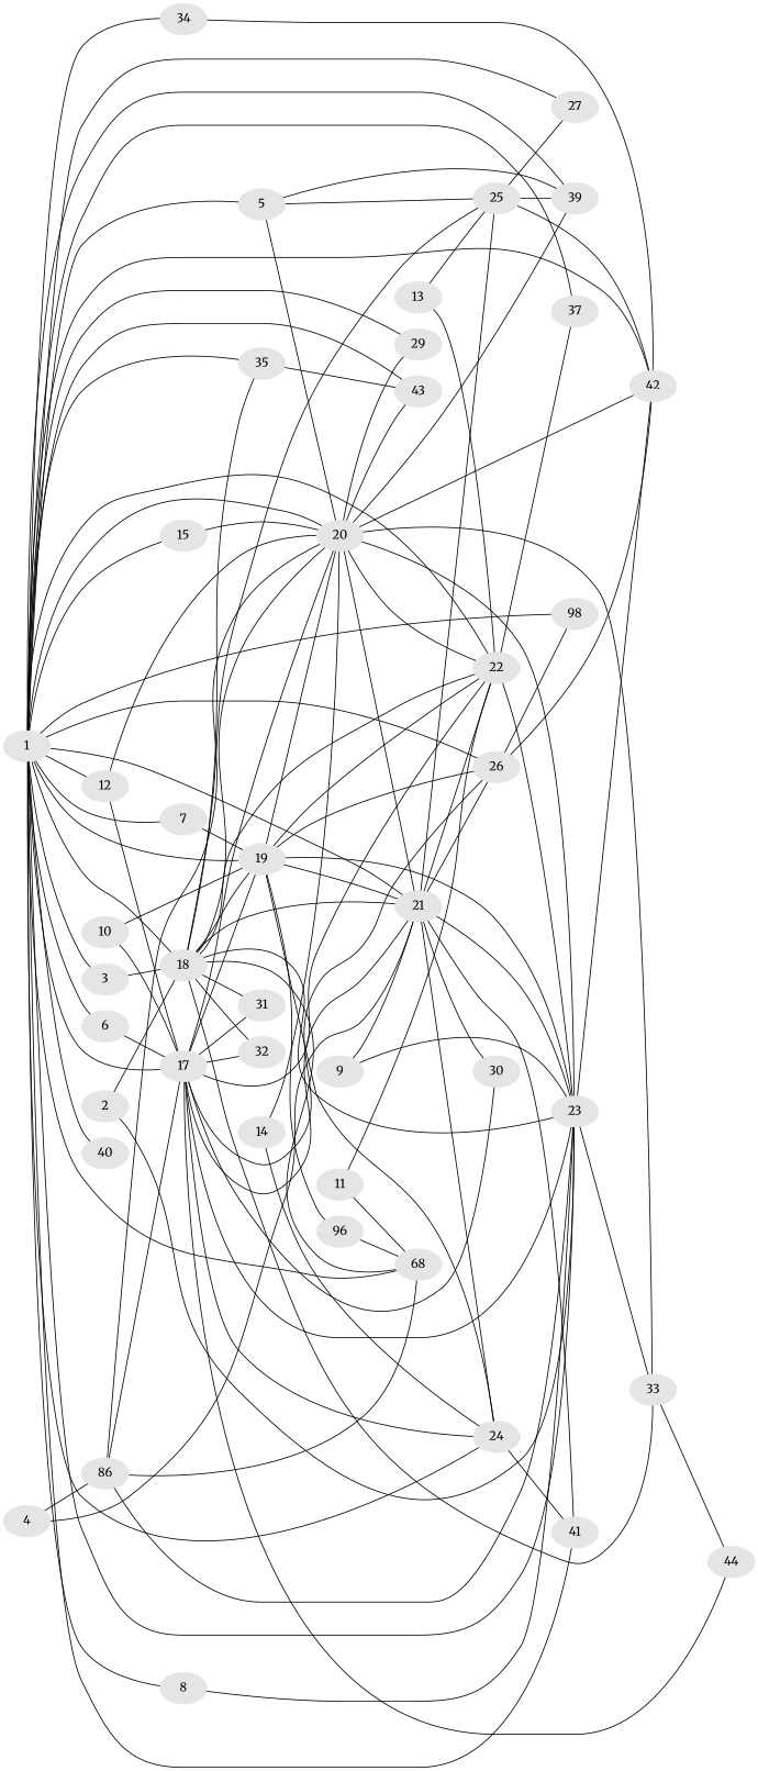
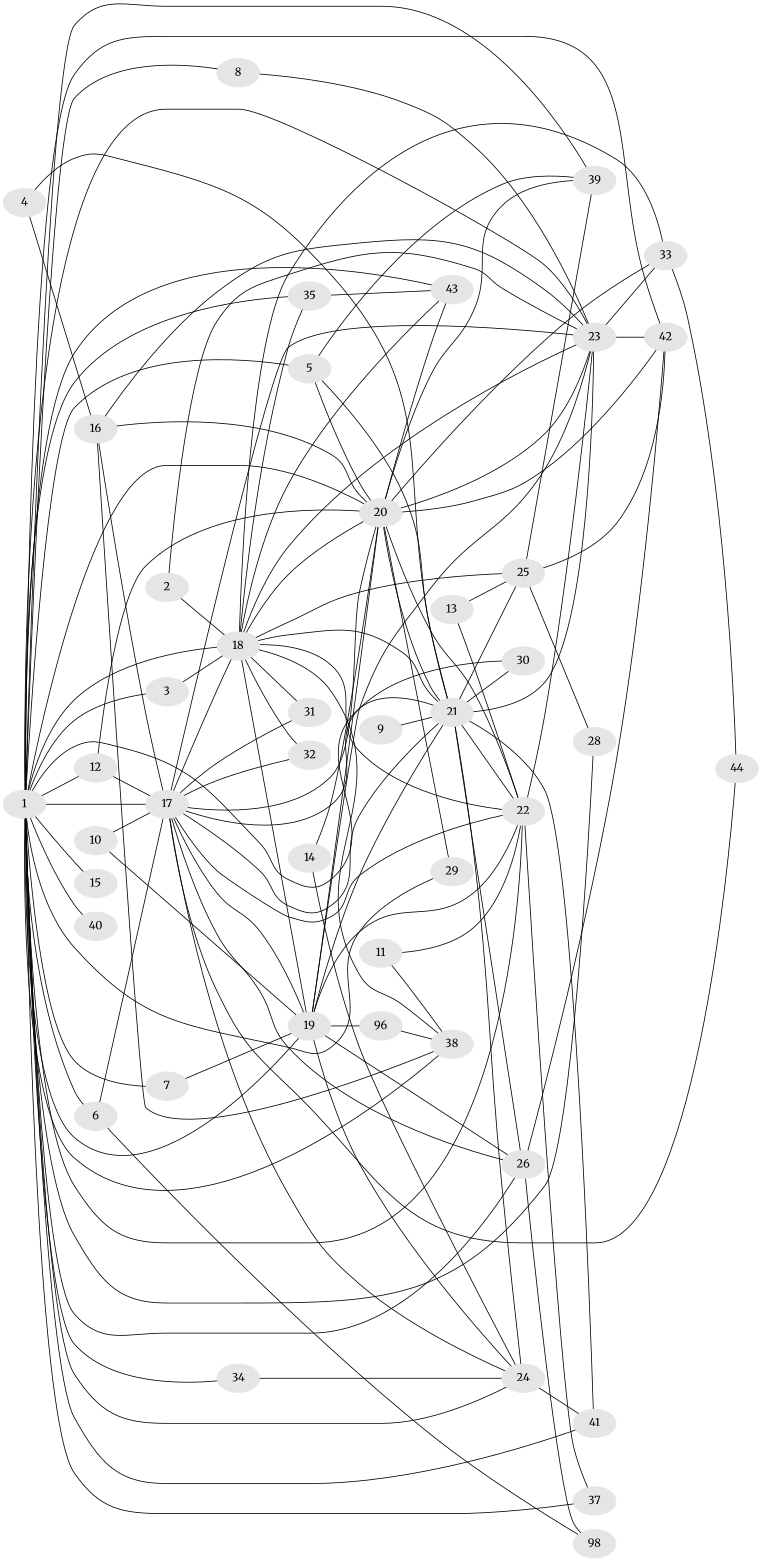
  graph {
    fontname=Merriweather
    rankdir=LR
    node [color=gray90 fontname=Merriweather style=filled]
    edge [fontname=Merriweather weight=1.0]
    1
    3
    5
    6
    7
    8
    12
    15
    17
    18
    19
    20
    21
    22
    23
    24
    26
-   27
+   27 [label=28]
    n19 [label=98]
    29
    34
    35
    37
-   38 [label=68]
+   38
    39
    40
    41
    42
    43
    30
    31
    32
    44
    25
    33
    n36 [label=96]
    2
    4
-   16 [label=86]
+   16
    9
    10
    11
    13
    14
    1 -- 3
    1 -- 5
    1 -- 6
    1 -- 7
    1 -- 8
    1 -- 12
    1 -- 15
    1 -- 17 [weight=4.0]
    1 -- 18 [weight=3.0]
    1 -- 19 [weight=4.0]
    1 -- 20 [weight=3.0]
    1 -- 21 [weight=5.0]
    1 -- 22 [weight=3.0]
    1 -- 23 [weight=3.0]
    1 -- 24 [weight=2.0]
    1 -- 26
    1 -- 27
-   1 -- n19
+   6 -- n19
    1 -- 29
    1 -- 34
    1 -- 35
    1 -- 37 [weight=2.0]
    1 -- 38 [weight=2.0]
    1 -- 39
    1 -- 40
    1 -- 41 [weight=2.0]
    1 -- 42 [weight=3.0]
    1 -- 43 [weight=2.0]
    3 -- 18
    5 -- 20
-   5 -- 25
+   5 -- 21
    5 -- 39
    6 -- 17
    7 -- 19
    8 -- 23
    12 -- 17
    12 -- 20
-   15 -- 20
+   17 -- 18
    17 -- 19
    17 -- 20 [weight=2.0]
    17 -- 21
    17 -- 22
    17 -- 23
    17 -- 24
    17 -- 26
    17 -- 30
    17 -- 31
    17 -- 32
    17 -- 44
    18 -- 19
    18 -- 20
    18 -- 21
    18 -- 22 [weight=2.0]
    18 -- 23
    18 -- 35
    18 -- 38
+   18 -- 43
    18 -- 31
    18 -- 32
    18 -- 25 [weight=2.0]
    18 -- 33
    19 -- 20
    19 -- 21
    19 -- 22
    19 -- 23
    19 -- 24
    19 -- 26
    19 -- n36
    20 -- 21 [weight=2.0]
    20 -- 22
    20 -- 23 [weight=2.0]
    20 -- 29
    20 -- 39 [weight=2.0]
    20 -- 42 [weight=2.0]
    20 -- 43
    20 -- 33
    21 -- 22 [weight=2.0]
    21 -- 23
    21 -- 24
    21 -- 26
    21 -- 41
    21 -- 30
    21 -- 25
    22 -- 23
    22 -- 37
    23 -- 42 [weight=2.0]
    23 -- 33
    24 -- 41
    26 -- n19
    26 -- 42
-   34 -- 42
+   34 -- 24
    35 -- 43
    25 -- 27
    25 -- 39 [weight=2.0]
    25 -- 42
    33 -- 44
    n36 -- 38
    2 -- 18
    2 -- 23
    4 -- 21
    4 -- 16
    16 -- 17
    16 -- 20
    16 -- 23
    16 -- 38
    9 -- 21
-   9 -- 23
    10 -- 17
    10 -- 19
    11 -- 22
    11 -- 38
    13 -- 22
    13 -- 25
    14 -- 20
    14 -- 24
  }
